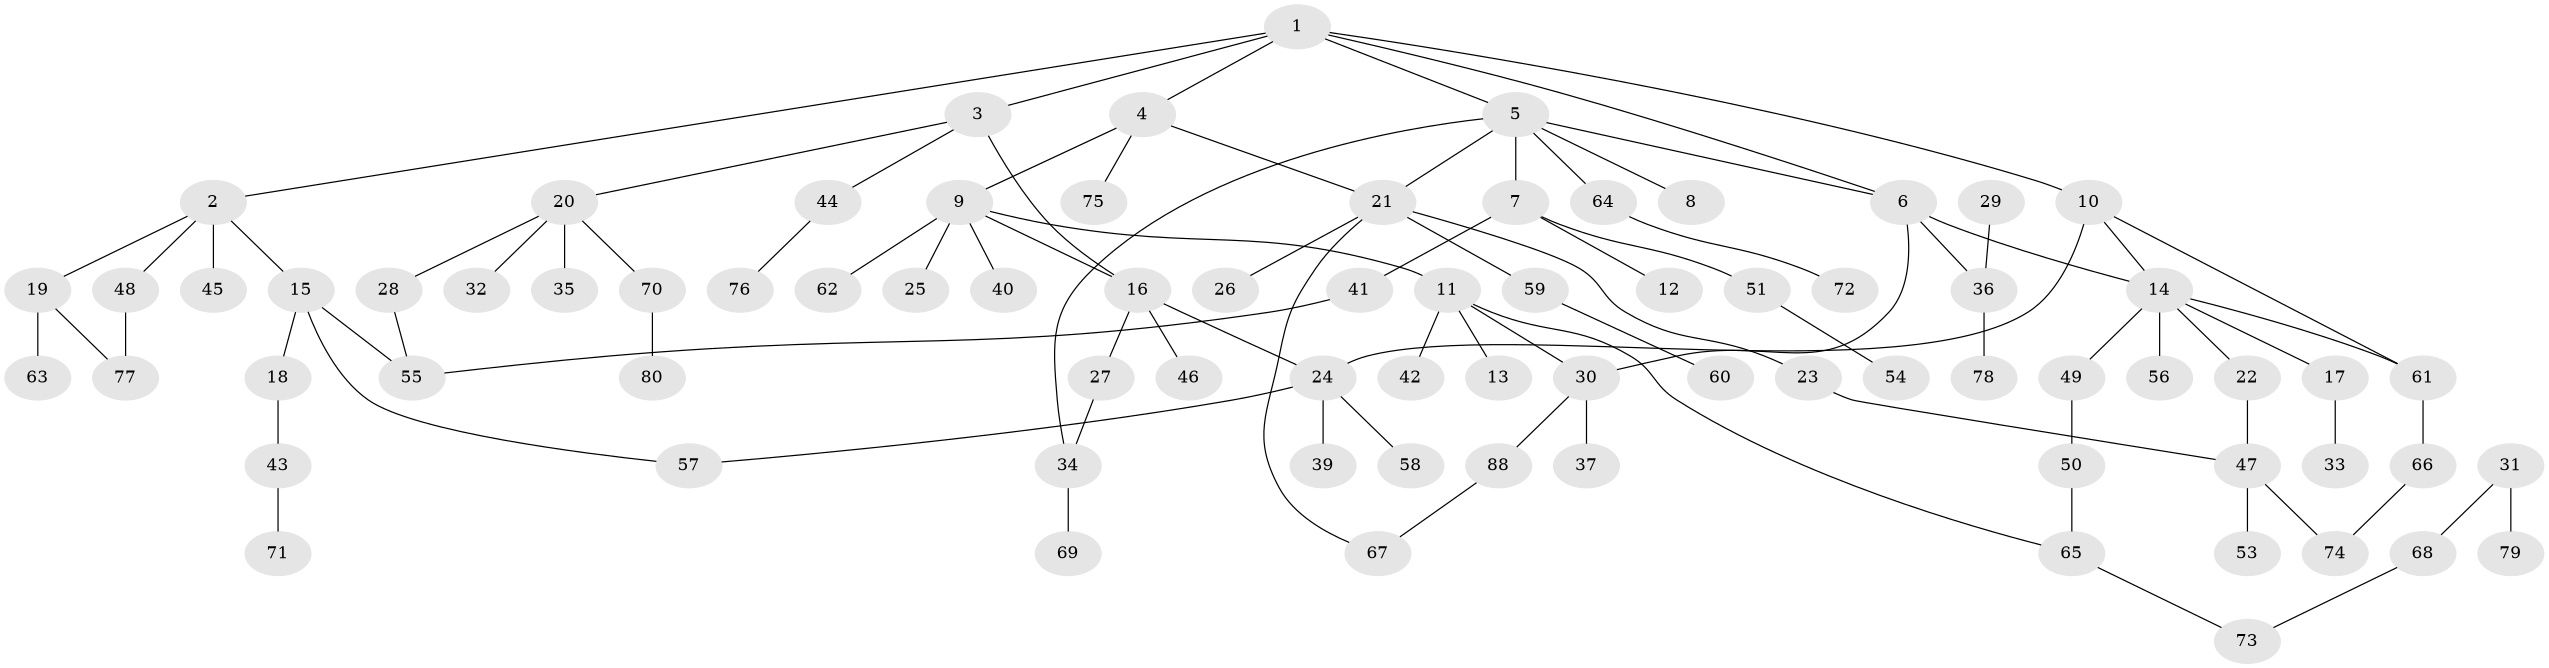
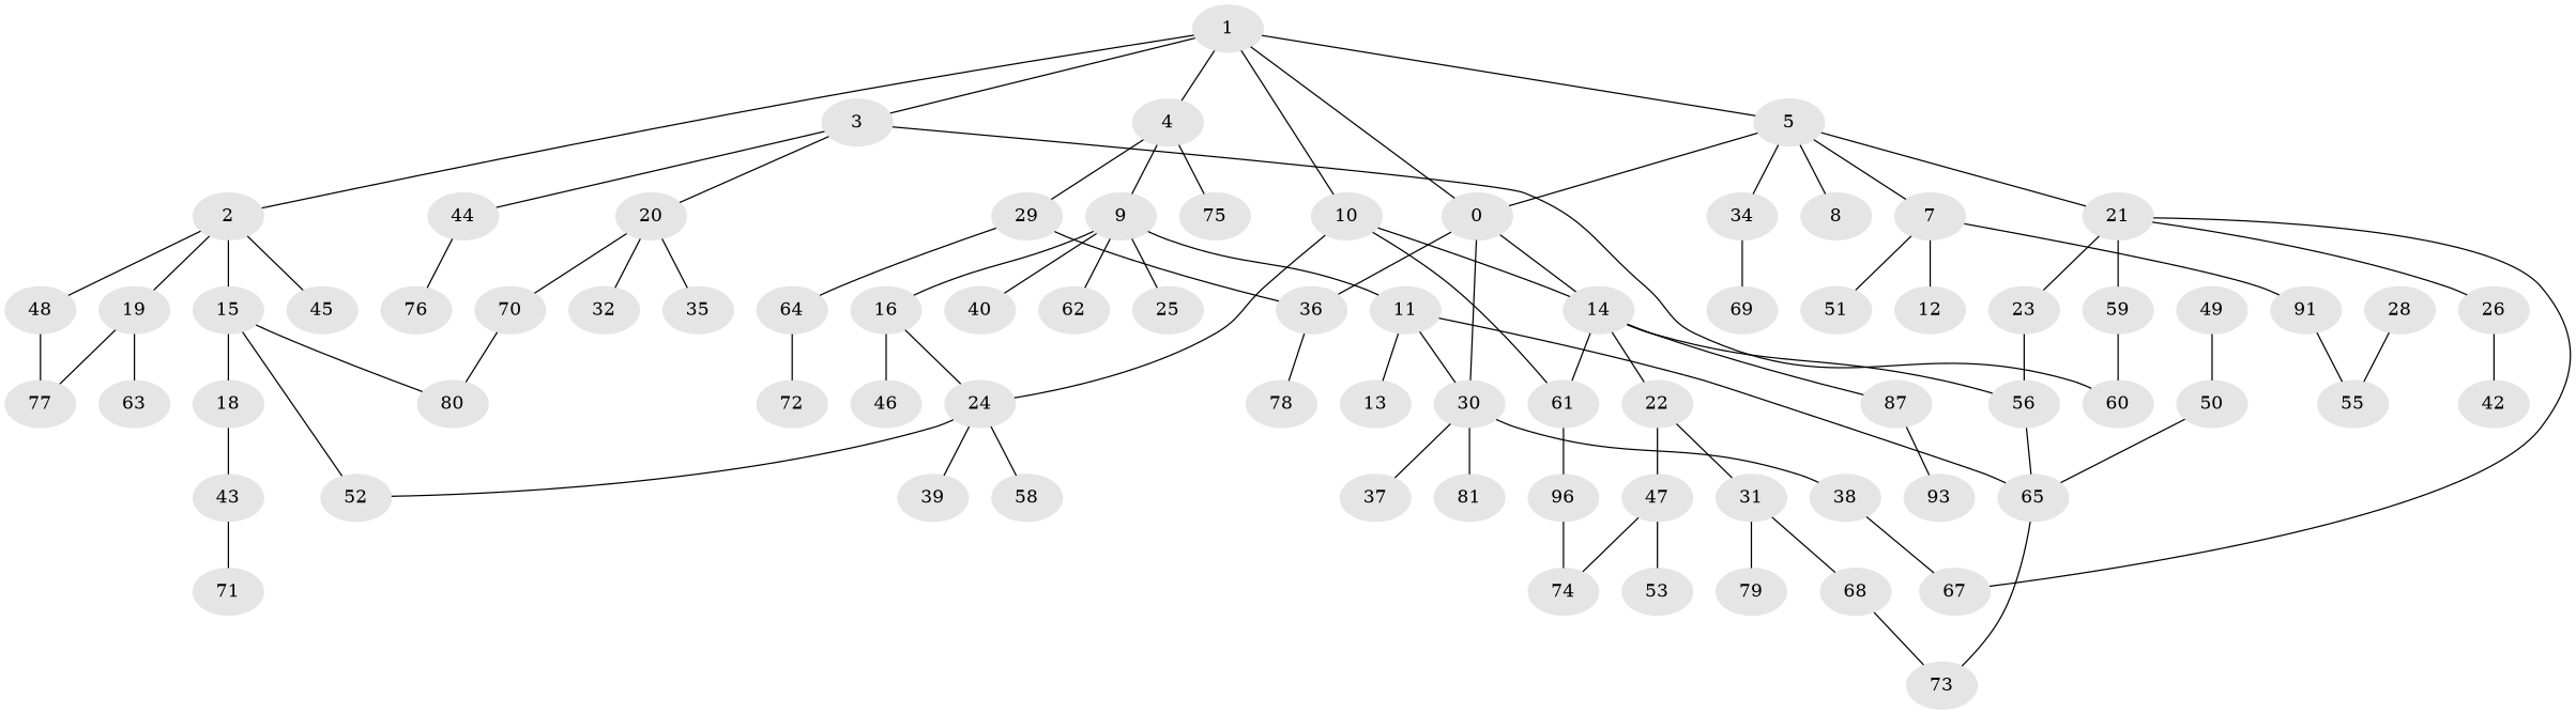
  graph {
    node [color=gray90 style=filled]
    1
    2
    3
    4
    5
-   6
+   6 [label=0]
    10
    15
    19
    45
    48
    20
    44
    60
    9
    29
    75
    7
    8
    21
    34
    14
    30
    36
    24
    61
    18
-   52 [label=57]
+   52
    55
    63
    77
    28
    32
    35
    70
    76
    11
    16
    25
    40
    62
    64
    12
-   41
+   41 [label=91]
    51
    23
    26
    59
    67
    69
-   17
+   17 [label=87]
    22
    49
    56
    37
-   38 [label=88]
+   38
+   81
    78
-   54
    50
    65
    13
    42
-   27
    46
    39
    58
-   66
+   66 [label=96]
    73
-   33
+   33 [label=93]
    31
    47
    43
    71
    80
    68
    79
    53
    74
    72
    1 -- 2
    1 -- 3
    1 -- 4
    1 -- 5
    1 -- 6
    1 -- 10
    2 -- 15
    2 -- 19
    2 -- 45
    2 -- 48
    3 -- 20
    3 -- 44
-   3 -- 16
+   3 -- 60
    4 -- 9
-   4 -- 21
+   4 -- 29
    4 -- 75
    5 -- 6
    5 -- 7
    5 -- 8
    5 -- 21
    5 -- 34
    6 -- 14
    6 -- 30
    6 -- 36
    10 -- 14
    10 -- 24
    10 -- 61
    15 -- 18
    15 -- 52
-   15 -- 55
+   15 -- 80
    19 -- 63
    19 -- 77
    48 -- 77
-   20 -- 28
    20 -- 32
    20 -- 35
    20 -- 70
    44 -- 76
    9 -- 11
    9 -- 16
    9 -- 25
    9 -- 40
    9 -- 62
    29 -- 36
-   5 -- 64
+   29 -- 64
    7 -- 12
    7 -- 41
    7 -- 51
    21 -- 23
    21 -- 26
    21 -- 59
    21 -- 67
    34 -- 69
    14 -- 61
    14 -- 17
    14 -- 22
-   14 -- 49
    14 -- 56
    30 -- 37
    30 -- 38
+   30 -- 81
    36 -- 78
    24 -- 52
    24 -- 39
    24 -- 58
    61 -- 66
    18 -- 43
    28 -- 55
    70 -- 80
    11 -- 30
    11 -- 65
    11 -- 13
-   11 -- 42
+   26 -- 42
    16 -- 24
-   16 -- 27
    16 -- 46
    64 -- 72
    41 -- 55
-   51 -- 54
-   23 -- 47
+   23 -- 56
    59 -- 60
    17 -- 33
+   22 -- 31
    22 -- 47
    49 -- 50
+   56 -- 65
    38 -- 67
    50 -- 65
    65 -- 73
-   27 -- 34
    66 -- 74
    31 -- 68
    31 -- 79
    47 -- 53
    47 -- 74
    43 -- 71
    68 -- 73
  }
